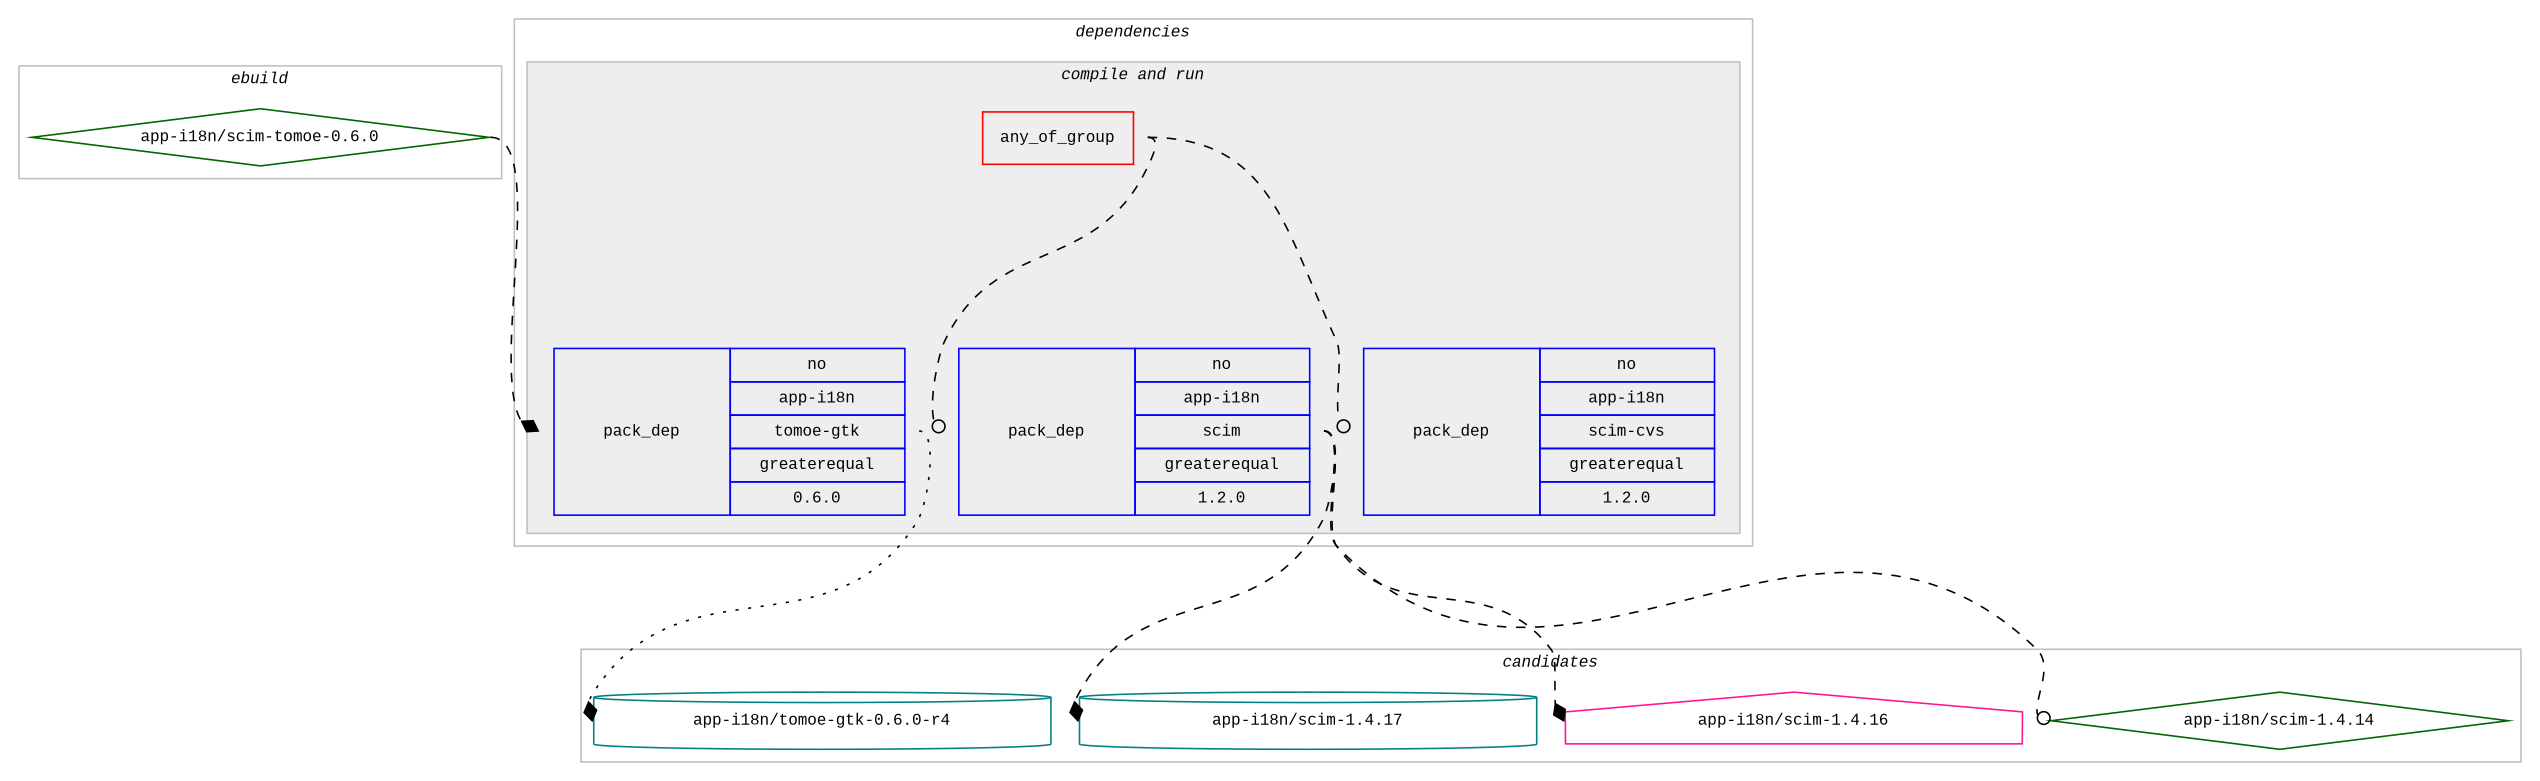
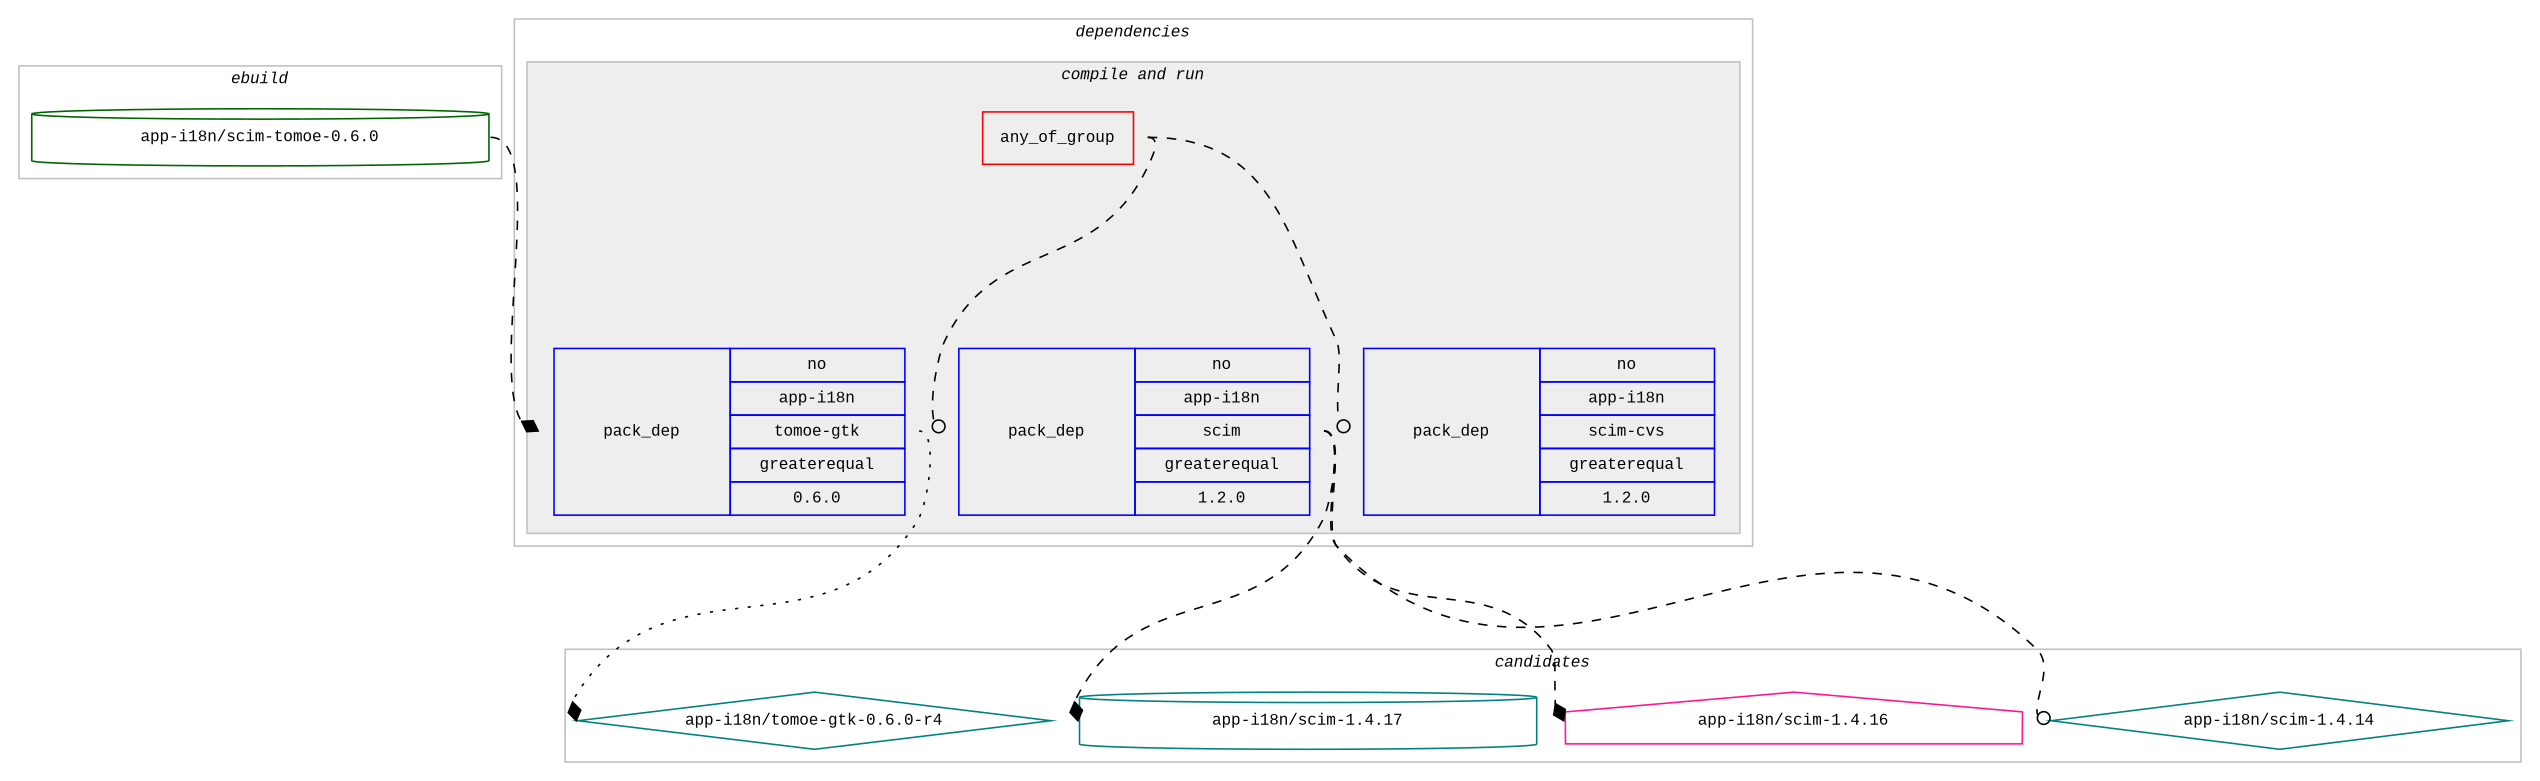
  digraph {
    compound=true
    concentrate=true
    fontname="Liberation Mono"
    fontsize=10
    newrank=true
    rankdir=TB
    ranksep=1.5
    node [color=blue fontname="Liberation Mono" fontsize=10 shape=none]
    edge [arrowhead=diamond fontname="Liberation Mono" headport=w style=dashed tailport=e weight=100]
-   n1 [color=darkgreen label="app-i18n/scim-tomoe-0.6.0" shape=diamond width=4]
+   n1 [color=darkgreen label="app-i18n/scim-tomoe-0.6.0" shape=cylinder width=4]
    n2 [label=<<TABLE BORDER="0" CELLBORDER="1" CELLSPACING="0" CELLPADDING="4" WIDTH="220"><TR><TD ROWSPAN="6" CELLPADDING="30">pack_dep</TD></TR><TR><TD WIDTH="110">no</TD></TR><TR><TD>app-i18n</TD></TR><TR><TD>scim</TD></TR><TR><TD>greaterequal</TD></TR><TR><TD>1.2.0</TD></TR></TABLE>>]
    n3 [label=<<TABLE BORDER="0" CELLBORDER="1" CELLSPACING="0" CELLPADDING="4" WIDTH="220"><TR><TD ROWSPAN="6" CELLPADDING="30">pack_dep</TD></TR><TR><TD WIDTH="110">no</TD></TR><TR><TD>app-i18n</TD></TR><TR><TD>scim-cvs</TD></TR><TR><TD>greaterequal</TD></TR><TR><TD>1.2.0</TD></TR></TABLE>>]
    n4 [color=red label=<<TABLE BORDER="0" CELLBORDER="1" CELLSPACING="0" CELLPADDING="4"><TR><TD CELLPADDING="10">any_of_group</TD></TR></TABLE>>]
    n5 [label=<<TABLE BORDER="0" CELLBORDER="1" CELLSPACING="0" CELLPADDING="4" WIDTH="220"><TR><TD ROWSPAN="6" CELLPADDING="30">pack_dep</TD></TR><TR><TD WIDTH="110">no</TD></TR><TR><TD>app-i18n</TD></TR><TR><TD>tomoe-gtk</TD></TR><TR><TD>greaterequal</TD></TR><TR><TD>0.6.0</TD></TR></TABLE>>]
-   n6 [color=darkgreen label="app-i18n/scim-1.4.14" shape=diamond width=4]
+   n6 [color=teal label="app-i18n/scim-1.4.14" shape=diamond width=4]
    n7 [color=deeppink label="app-i18n/scim-1.4.16" shape=house width=4]
    n8 [color=teal label="app-i18n/scim-1.4.17" shape=cylinder width=4]
-   n9 [color=teal label="app-i18n/tomoe-gtk-0.6.0-r4" shape=cylinder width=4]
+   n9 [color=teal label="app-i18n/tomoe-gtk-0.6.0-r4" shape=diamond width=4]
    subgraph cluster_1 {
      color=gray
      label=<<i>ebuild</i>>
      rank=same
      n1
    }
    subgraph cluster_2 {
      color=gray
      label=<<i>dependencies</i>>
      subgraph cluster_3 {
        color=gray
        fillcolor="#eeeeee"
        label=<<i>compile</i>>
        style=filled
      }
      subgraph cluster_4 {
        color=gray
        fillcolor="#eeeeee"
        label=<<i>compile and run</i>>
        style=filled
        subgraph sub_5 {
          color=gray
          fillcolor="#eeeeee"
          label=<<i>compile and run</i>>
          style=filled
          n4
          subgraph sub_6 {
            color=gray
            fillcolor="#eeeeee"
            label=<<i>compile and run</i>>
            style=filled
            n2
          }
          subgraph sub_7 {
            color=gray
            fillcolor="#eeeeee"
            label=<<i>compile and run</i>>
            style=filled
            n3
          }
        }
        subgraph sub_8 {
          color=gray
          fillcolor="#eeeeee"
          label=<<i>compile and run</i>>
          style=filled
          n5
        }
      }
      subgraph cluster_9 {
        color=gray
        fillcolor="#eeeeee"
        label=<<i>run</i>>
        style=filled
      }
    }
    subgraph cluster_10 {
      color=gray
      label=<<i>candidates</i>>
      rank=same
      subgraph sub_11 {
        color=black
        label=<<i>candidates</i>>
        nodesep=1
        rank=same
        n6
        n7
        n8
      }
      subgraph sub_12 {
        color=black
        label=<<i>candidates</i>>
        nodesep=1
        rank=same
      }
      subgraph sub_13 {
        color=black
        label=<<i>candidates</i>>
        nodesep=1
        rank=same
        n9
      }
    }
    n1 -> n5 [weight=20]
    n2 -> n6 [arrowhead=odot]
    n2 -> n7
    n2 -> n8
    n4 -> n2 [arrowhead=odot weight=20]
    n4 -> n3 [arrowhead=odot weight=20]
    n5 -> n9 [style=dotted]
  }
